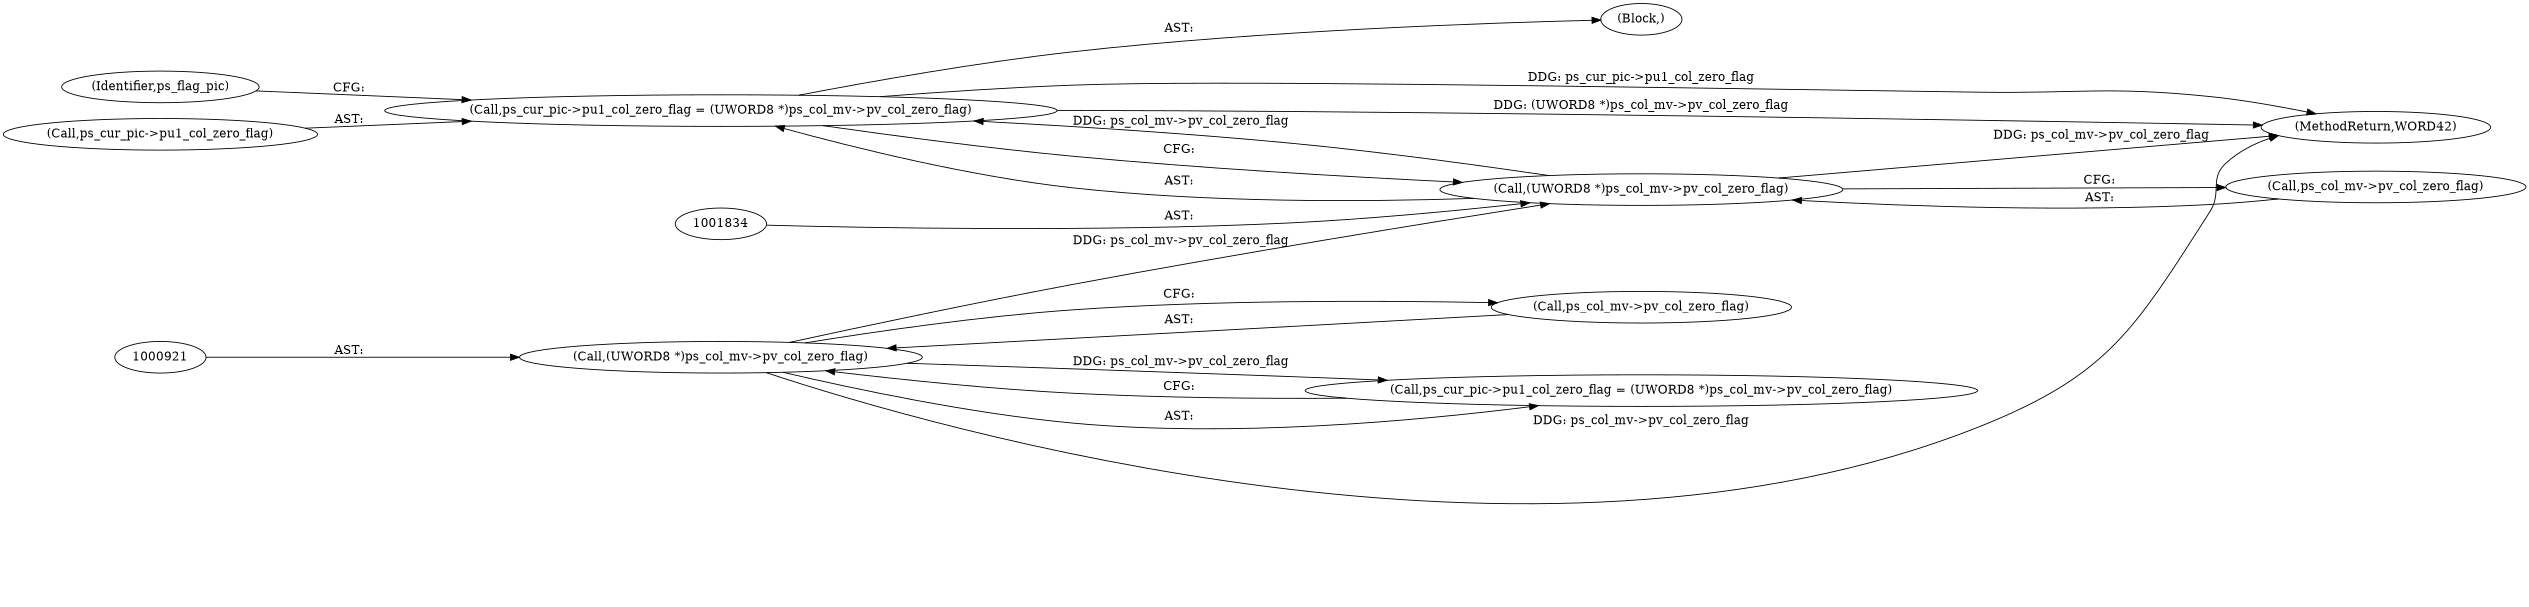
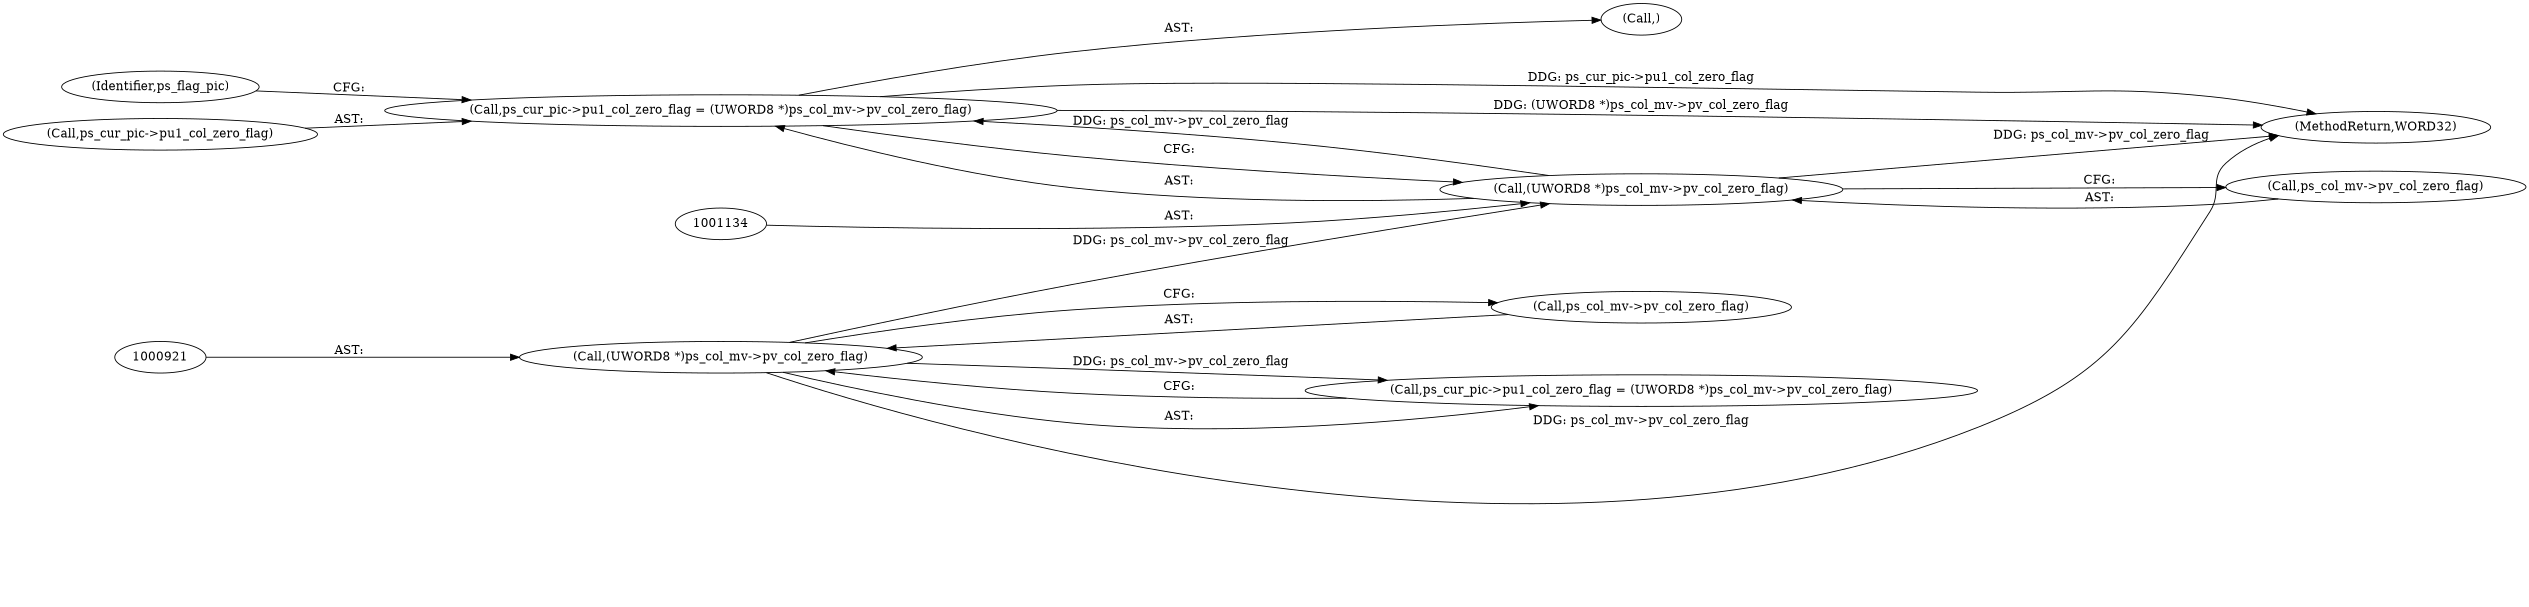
  digraph {
    rankdir=LR
    n1 [label="(Call,ps_cur_pic->pu1_col_zero_flag = (UWORD8 *)ps_col_mv->pv_col_zero_flag)"]
    n2 [label="(Call,(UWORD8 *)ps_col_mv->pv_col_zero_flag)"]
-   n3 [label="(Block,)"]
-   n4 [label="(MethodReturn,WORD42)"]
+   n3 [label="(Call,)"]
+   n4 [label="(MethodReturn,WORD32)"]
    n5 [label="(Call,ps_col_mv->pv_col_zero_flag)"]
    n6 [label="(Call,(UWORD8 *)ps_col_mv->pv_col_zero_flag)"]
    n7 [label="(Call,ps_col_mv->pv_col_zero_flag)"]
    n8 [label="(Call,ps_cur_pic->pu1_col_zero_flag = (UWORD8 *)ps_col_mv->pv_col_zero_flag)"]
    n9 [label="(Identifier,ps_flag_pic)"]
    n10 [label="(Call,ps_cur_pic->pu1_col_zero_flag)"]
-   1001134 [label=1001834]
+   1001134
    1000921
    n1 -> n2 [label="CFG: "]
    n1 -> n3 [label="AST: "]
    n1 -> n4 [label="DDG: ps_cur_pic->pu1_col_zero_flag"]
    n1 -> n4 [label="DDG: (UWORD8 *)ps_col_mv->pv_col_zero_flag"]
    n2 -> n1 [label="AST: "]
    n2 -> n1 [label="DDG: ps_col_mv->pv_col_zero_flag"]
    n2 -> n4 [label="DDG: ps_col_mv->pv_col_zero_flag"]
    n2 -> n5 [label="CFG: "]
    n5 -> n2 [label="AST: "]
    n6 -> n2 [label="DDG: ps_col_mv->pv_col_zero_flag"]
    n6 -> n4 [label="DDG: ps_col_mv->pv_col_zero_flag"]
    n6 -> n7 [label="CFG: "]
    n6 -> n8 [label="AST: "]
    n6 -> n8 [label="DDG: ps_col_mv->pv_col_zero_flag"]
    n7 -> n6 [label="AST: "]
    n8 -> n6 [label="CFG: "]
    n9 -> n1 [label="CFG: "]
    n10 -> n1 [label="AST: "]
    1001134 -> n2 [label="AST: "]
    1000921 -> n6 [label="AST: "]
  }
